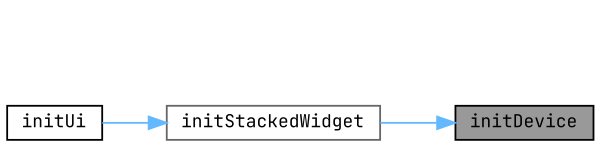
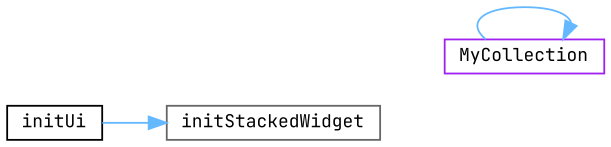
  digraph {
    fontname="JetBrains Mono"
    rankdir=RL
    node [color=black fillcolor=white fontname="JetBrains Mono" fontsize=10 shape=box style=filled]
    edge [color=steelblue1 dir=back fontname="JetBrains Mono" fontsize=10 labelfontname=Helvetica labelfontsize=10 style=solid]
-   n1 [fillcolor=grey60 fontcolor=black height=0.2 label=initDevice width=0.4]
    n2 [color=gray40 height=0.2 label=initStackedWidget width=0.4]
    n3 [height=0.2 label=initUi width=0.4]
-   n1 -> n2
+   n4 [color=purple height=0.2 label=MyCollection width=0.4]
    n2 -> n3
+   n4 -> n4
  }
